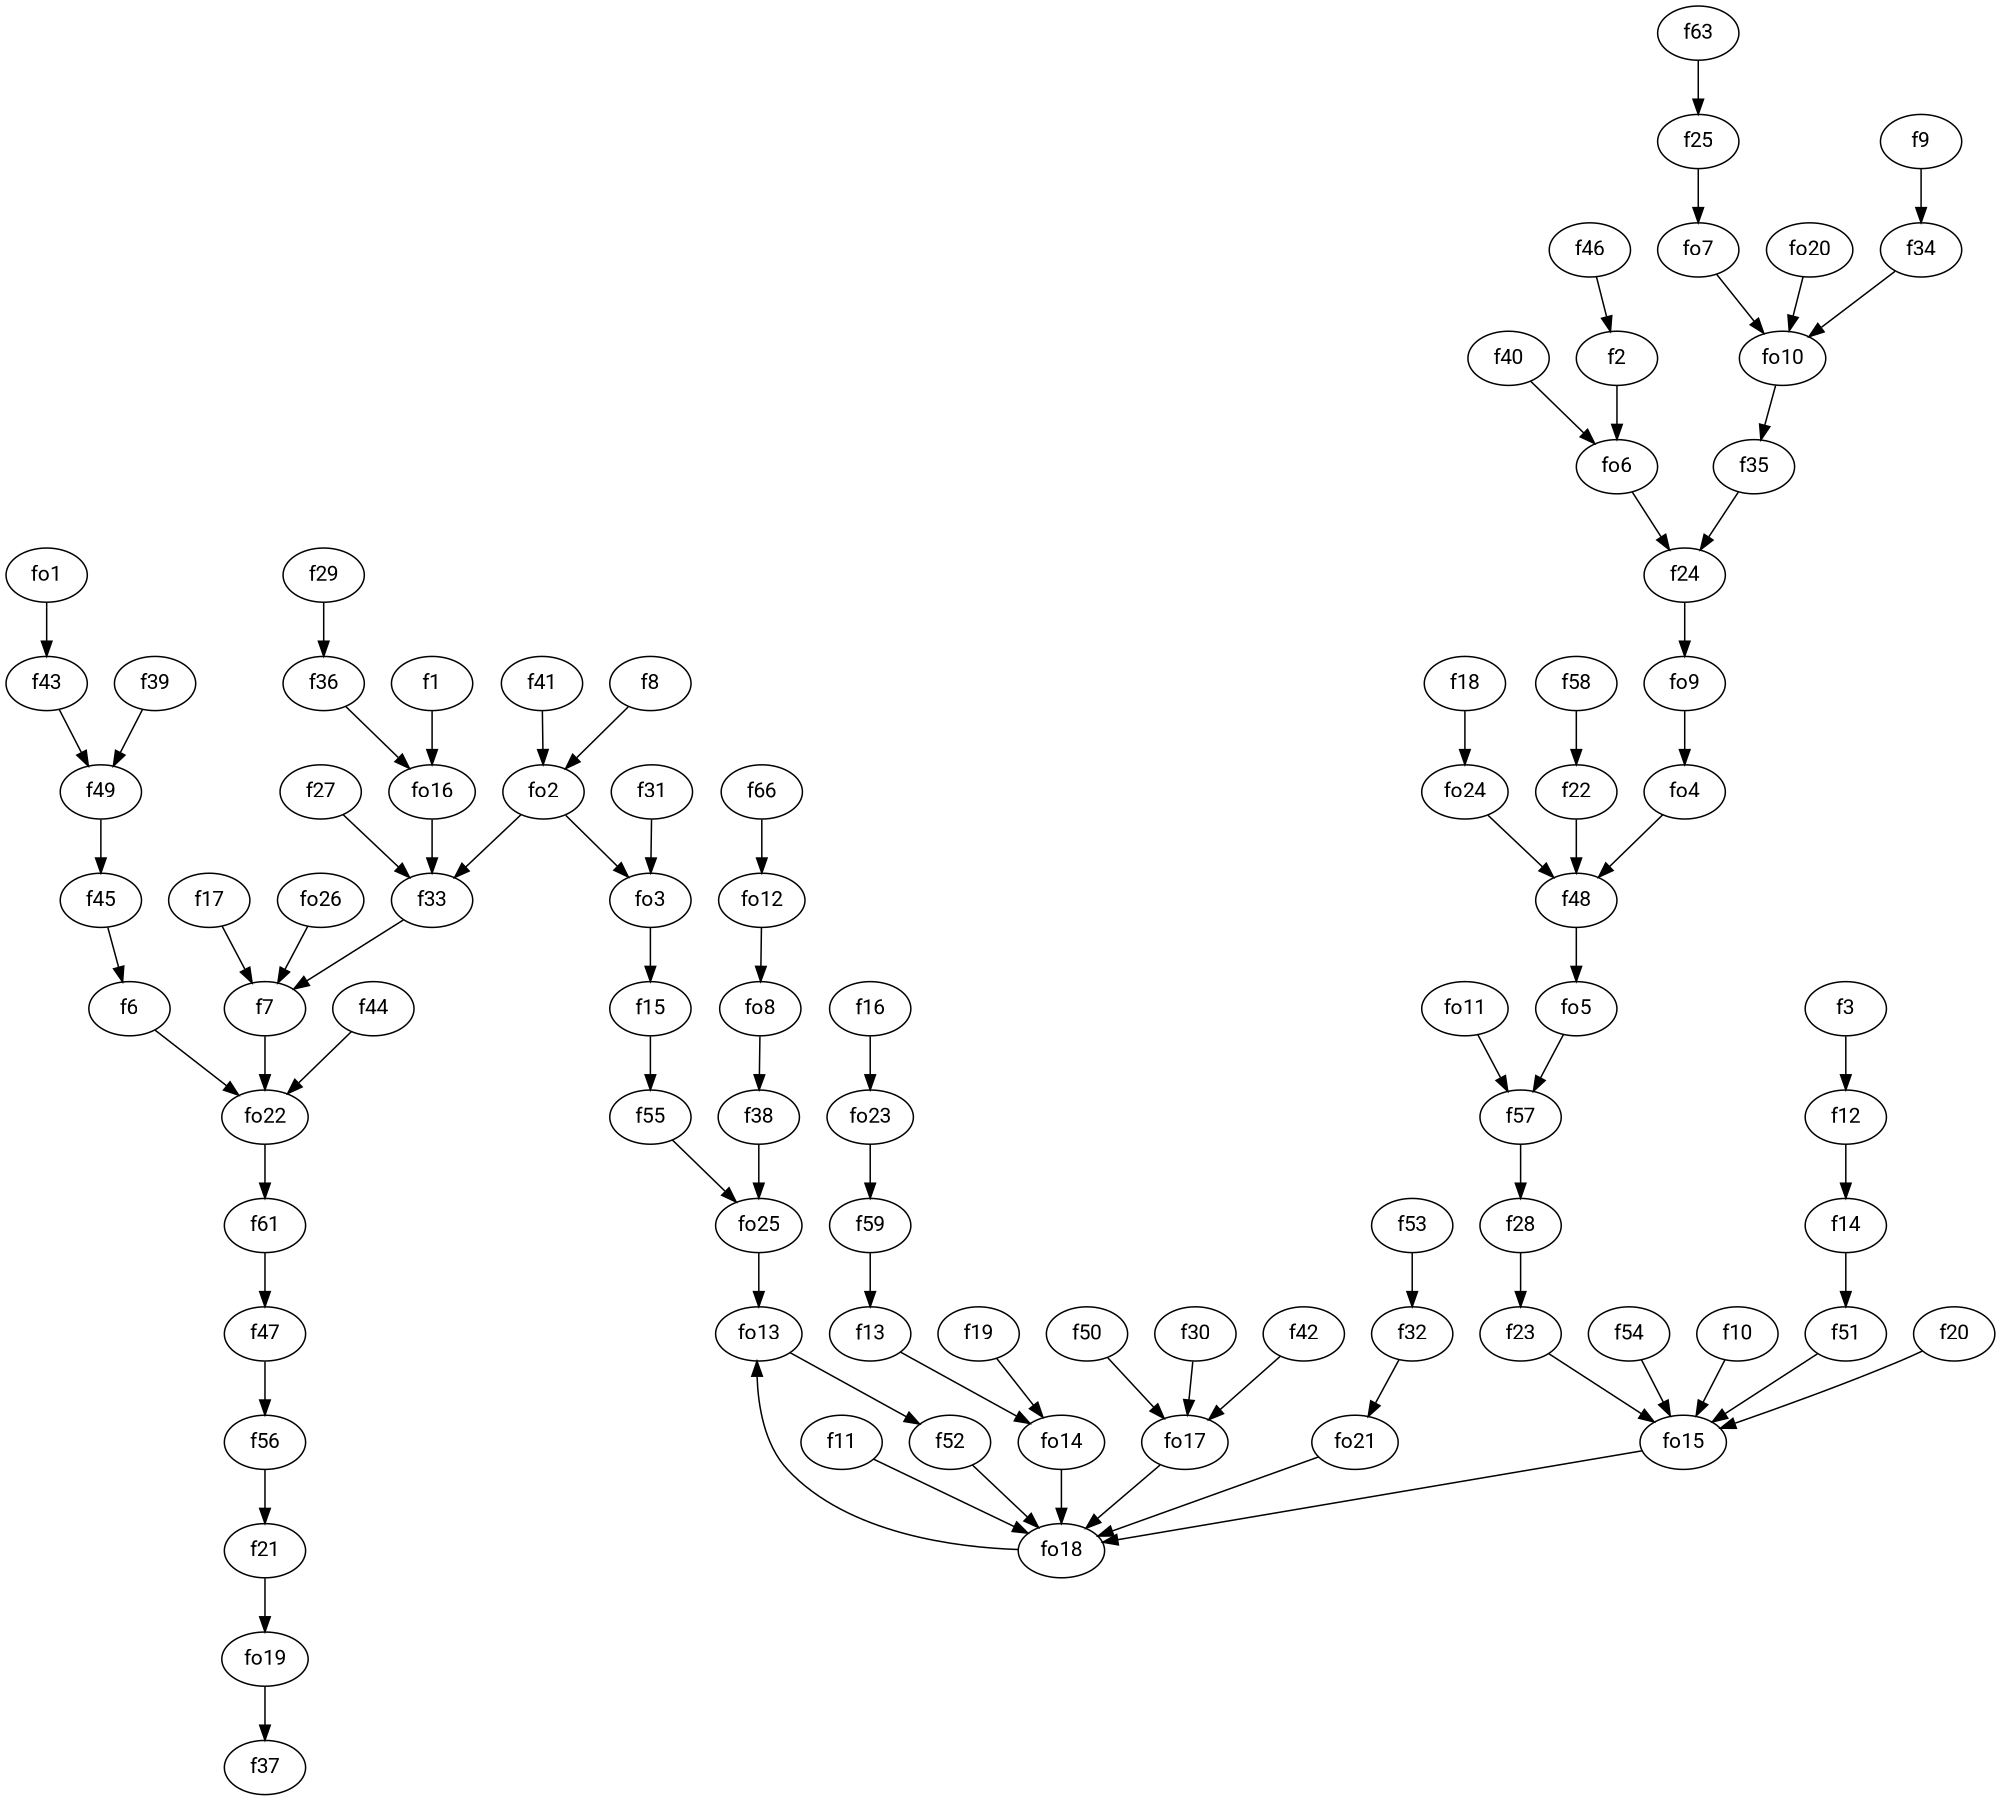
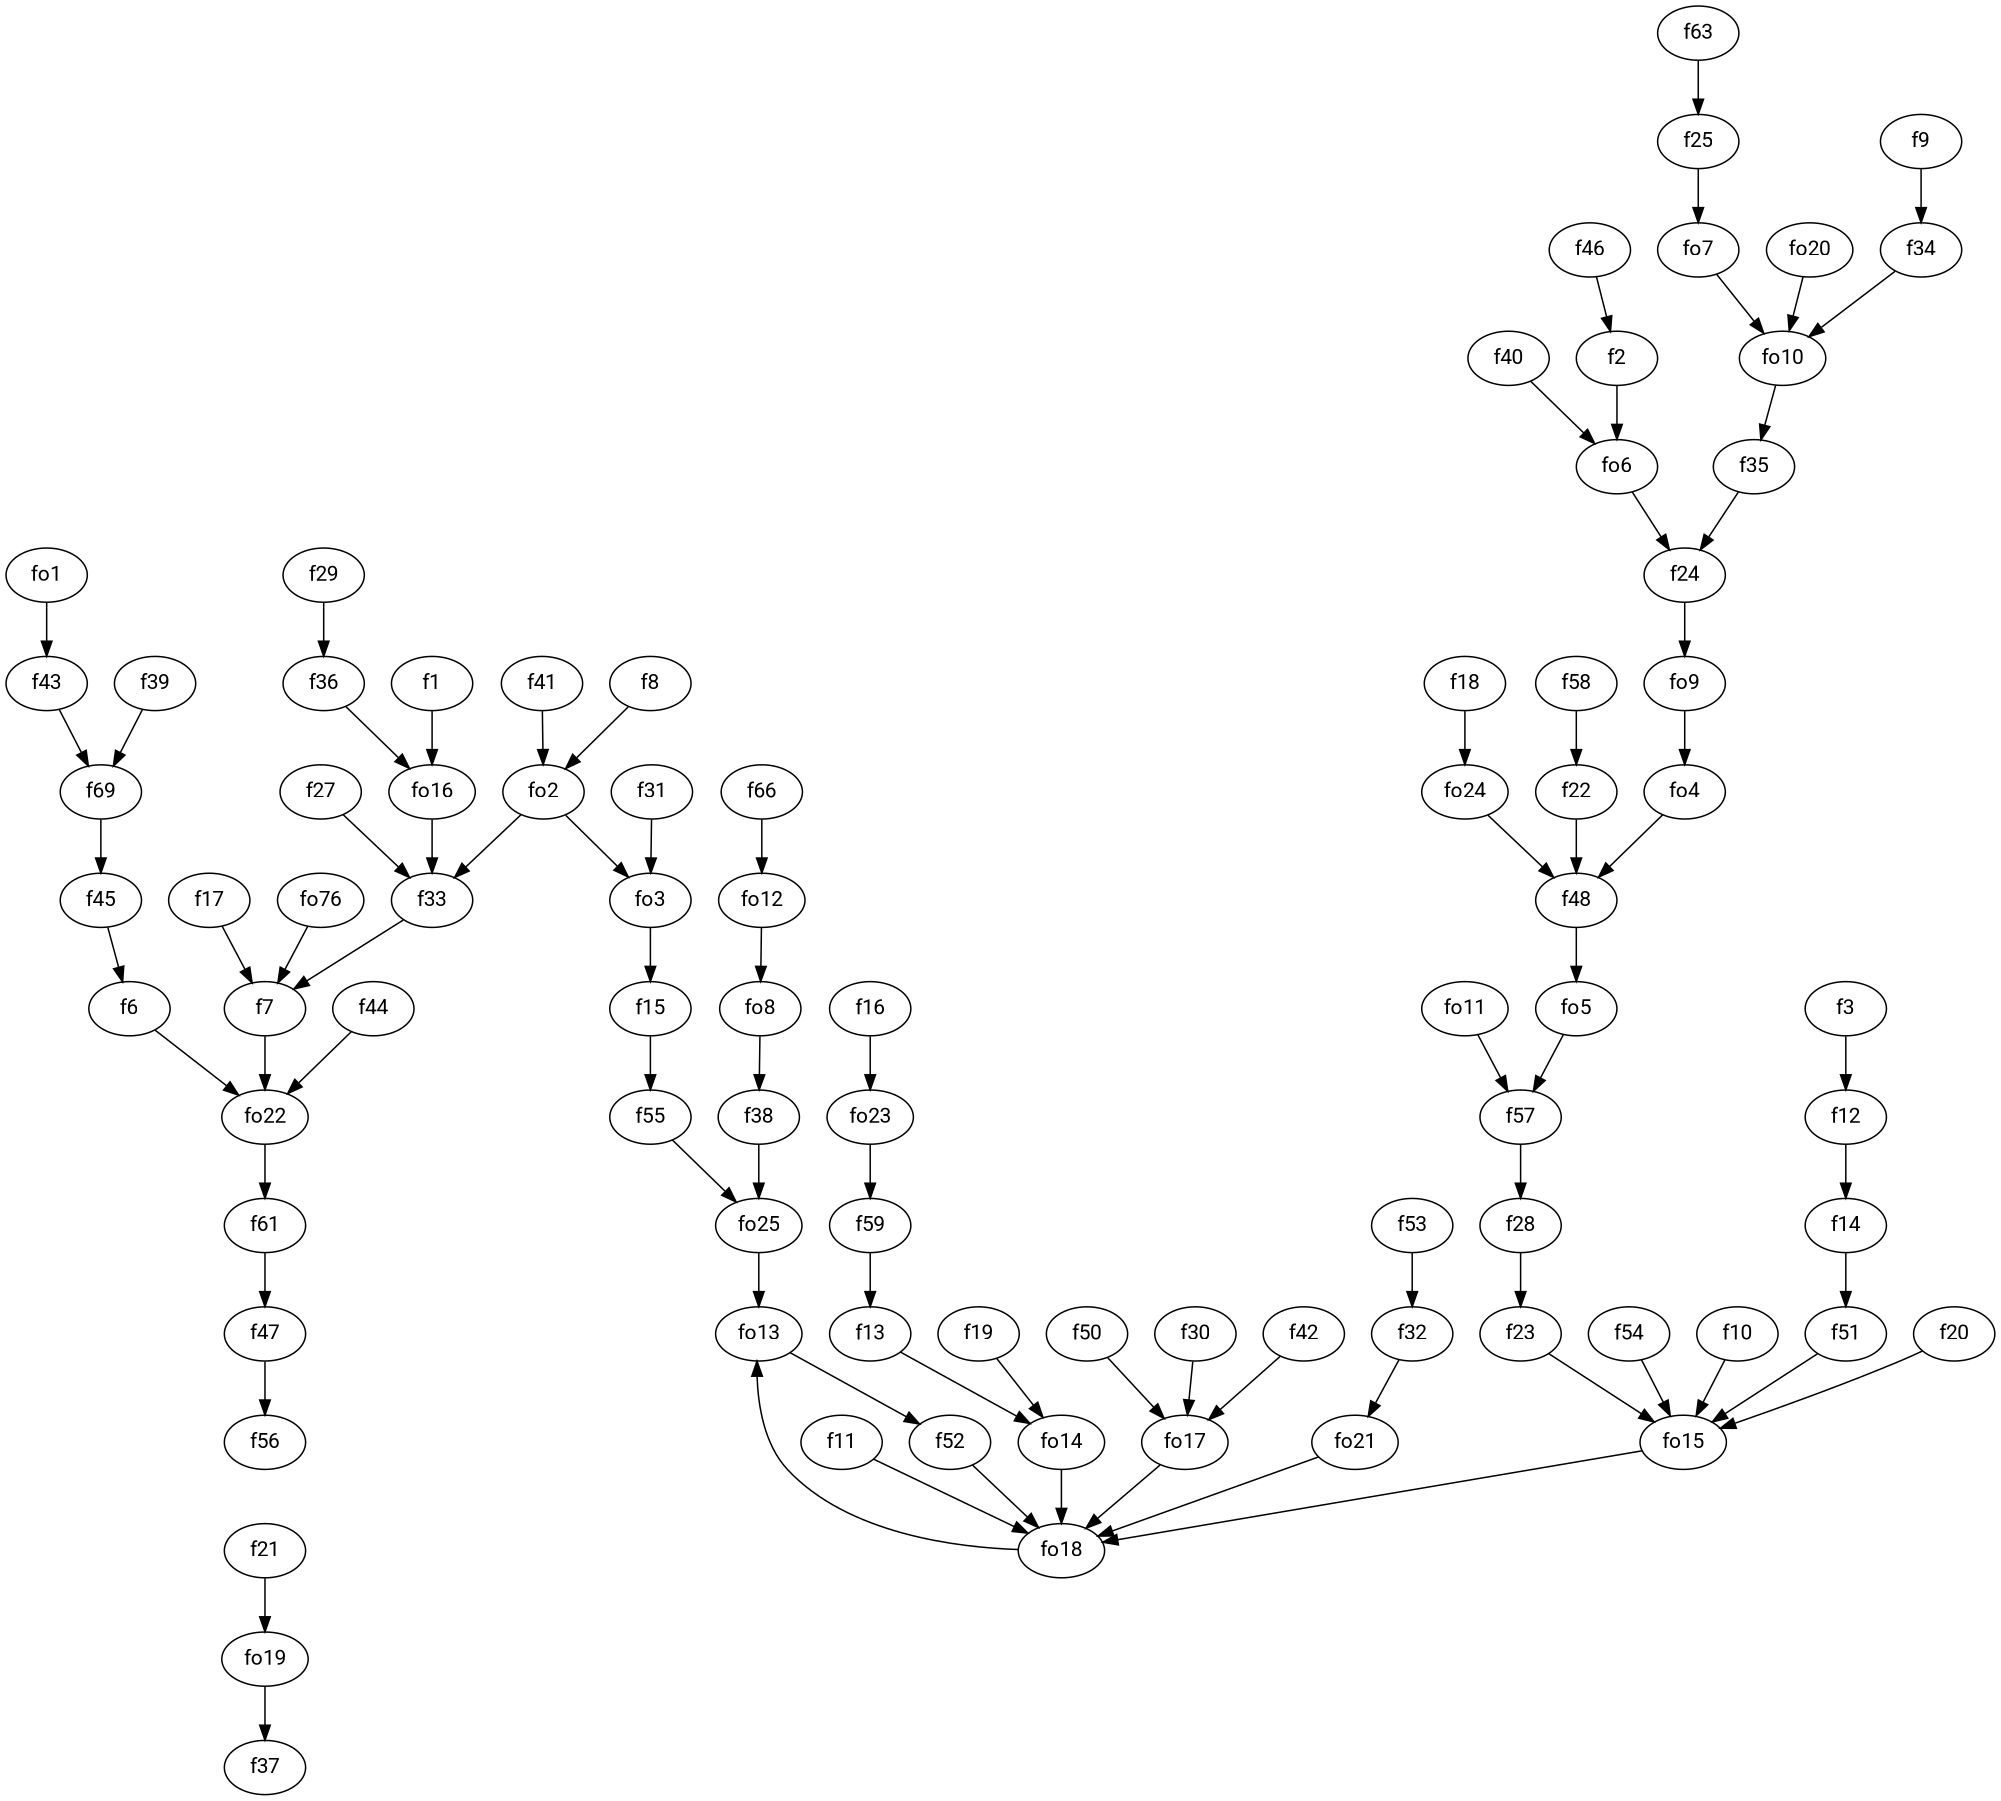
  strict digraph {
    fontname=Roboto
    node [fontname=Roboto]
    edge [fontname=Roboto weight=2]
    f1
    fo16
    f33
    f2
    fo6
    f24
    f3
    f12
    f14
    f27
    f55
    fo25
    f6
    fo22
    f61
    f7
    f8
    fo2
    fo3
    f9
    f34
    fo10
    f10
    fo15
    fo18
    f11
    fo13
    f51
    f13
    fo14
    f15
    f16
    fo23
    f59
    f17
    f18
    fo24
    f48
    f19
    f20
    f21
    fo19
    f37
    f22
    fo5
    f23
    fo9
    fo4
    f25
    fo7
    n51 [label=f66]
    fo12
    fo8
    f28
    f29
    f36
    f30
    fo17
    f31
    f32
    fo21
    f35
    f38
    f39
-   f49
+   f49 [label=f69]
    f45
    f40
    f41
    f42
    f43
    f44
    f46
    f47
    f56
    f57
    f50
    f52
    f53
    f54
    f58
    n81 [label=f63]
    fo1
    fo11
    fo20
-   fo26
+   fo26 [label=fo76]
    f1 -> fo16
    fo16 -> f33
    f33 -> f7
    f2 -> fo6
    fo6 -> f24
    f24 -> fo9
    f3 -> f12
    f12 -> f14
    f14 -> f51
    f27 -> f33
    f55 -> fo25
    fo25 -> fo13
    f6 -> fo22
    fo22 -> f61
    f61 -> f47
    f7 -> fo22
    f8 -> fo2
    fo2 -> f33
    fo2 -> fo3
    fo3 -> f15
    f9 -> f34
    f34 -> fo10
    fo10 -> f35
    f10 -> fo15
    fo15 -> fo18
    fo18 -> fo13
    f11 -> fo18
    fo13 -> f52
    f51 -> fo15
    f13 -> fo14
    fo14 -> fo18
    f15 -> f55
    f16 -> fo23
    fo23 -> f59
    f59 -> f13
    f17 -> f7
    f18 -> fo24
    fo24 -> f48
    f48 -> fo5
    f19 -> fo14
    f20 -> fo15
    f21 -> fo19
    fo19 -> f37
    f22 -> f48
    fo5 -> f57
    f23 -> fo15
    fo9 -> fo4
    fo4 -> f48
    f25 -> fo7
    fo7 -> fo10
    n51 -> fo12
    fo12 -> fo8
    fo8 -> f38
    f28 -> f23
    f29 -> f36
    f36 -> fo16
    f30 -> fo17
    fo17 -> fo18
    f31 -> fo3
    f32 -> fo21
    fo21 -> fo18
    f35 -> f24
    f38 -> fo25
    f39 -> f49
    f49 -> f45
    f45 -> f6
    f40 -> fo6
    f41 -> fo2
    f42 -> fo17
    f43 -> f49
    f44 -> fo22
    f46 -> f2
    f47 -> f56
-   f56 -> f21
    f57 -> f28
    f50 -> fo17
    f52 -> fo18
    f53 -> f32
    f54 -> fo15
    f58 -> f22
    n81 -> f25
    fo1 -> f43
    fo11 -> f57
    fo20 -> fo10
    fo26 -> f7
  }
